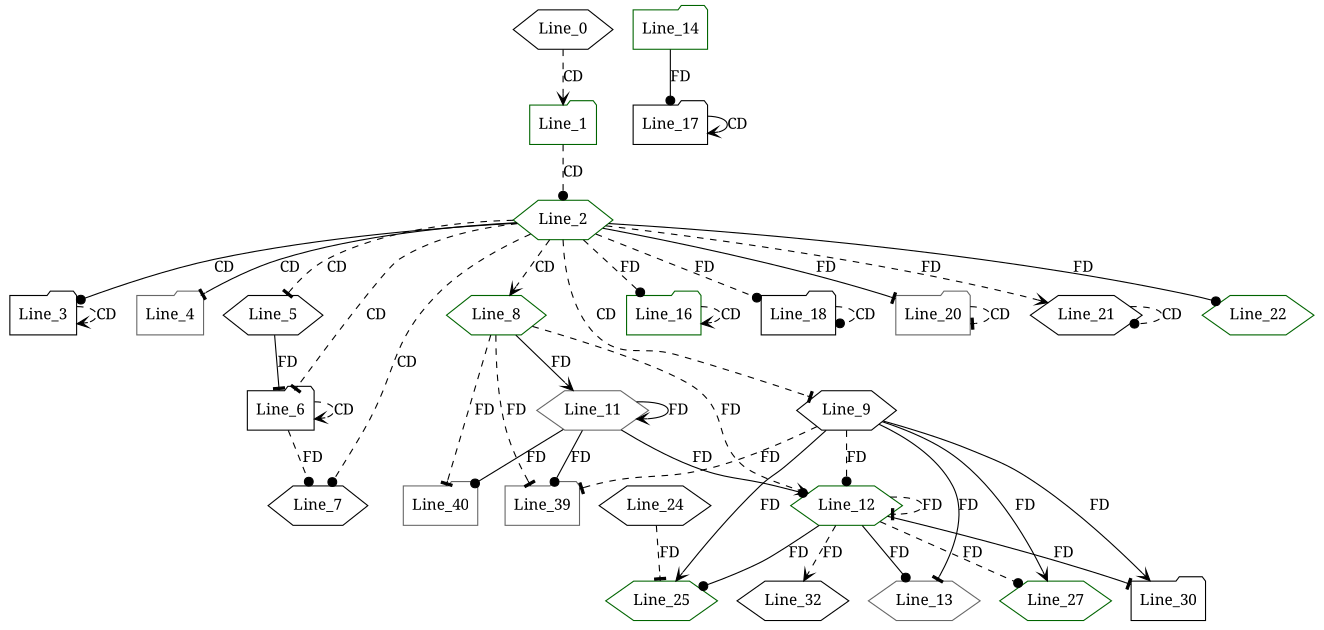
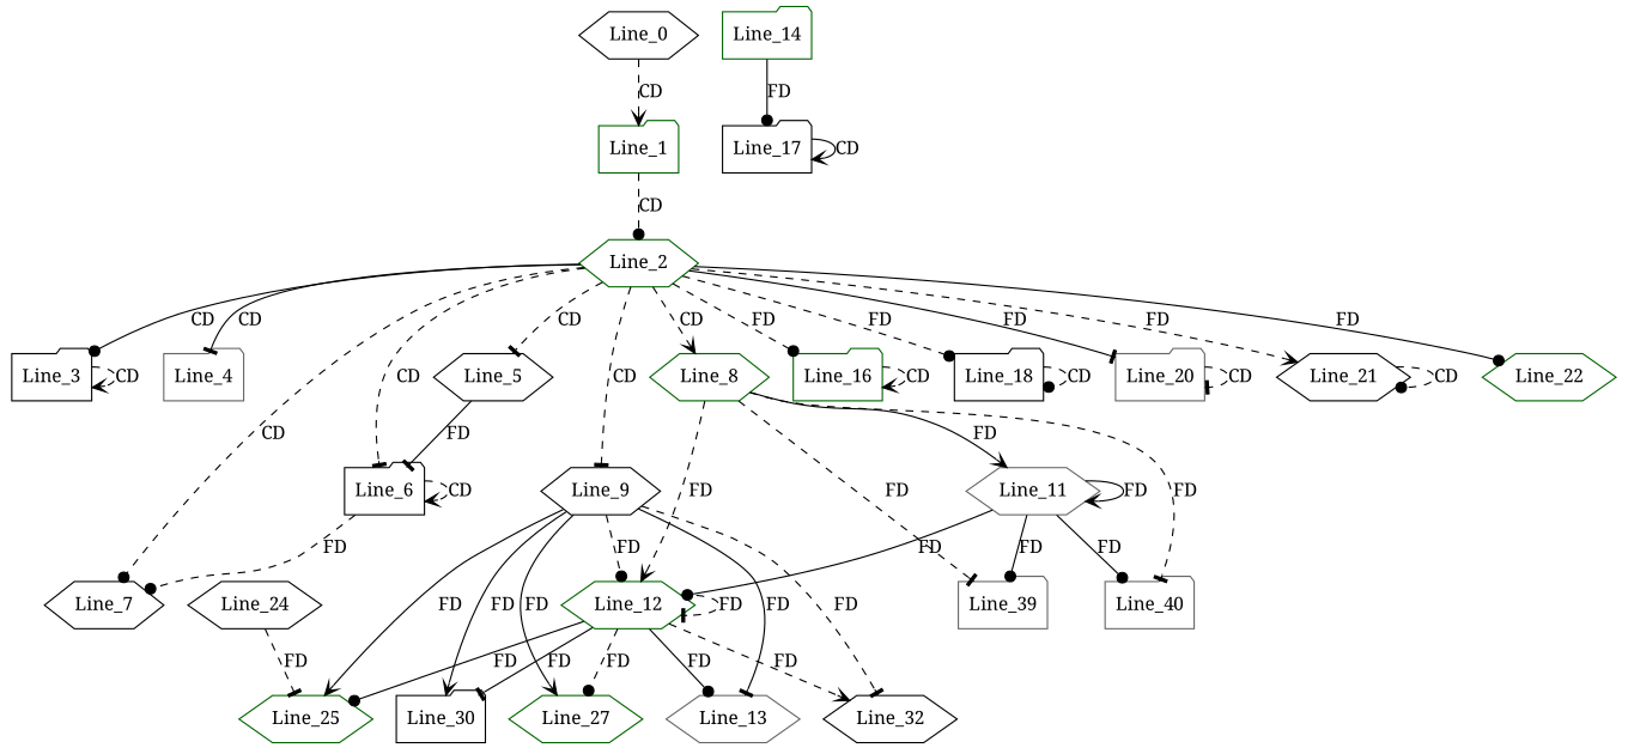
  digraph {
    fontname="Noto Serif"
    node [color=black fontname="Noto Serif" shape=hexagon]
    edge [arrowhead=dot fontname="Noto Serif" style=dashed]
    Line_1 [color=darkgreen shape=folder]
    Line_0
    Line_2 [color=darkgreen]
    Line_3 [shape=folder]
    Line_4 [color=gray40 shape=folder]
    Line_5
    Line_6 [shape=folder]
    Line_7
    Line_8 [color=darkgreen]
    Line_9
    Line_16 [color=darkgreen shape=folder]
    Line_18 [shape=folder]
    Line_20 [color=gray40 shape=folder]
    Line_21
    Line_22 [color=darkgreen]
    Line_11 [color=gray40]
    Line_12 [color=darkgreen]
    Line_39 [color=gray40 shape=folder]
    Line_40 [color=gray40 shape=folder]
    Line_13 [color=gray40]
    Line_25 [color=darkgreen]
    Line_27 [color=darkgreen]
    Line_30 [shape=folder]
    Line_32
    Line_17 [shape=folder]
    Line_14 [color=darkgreen shape=folder]
    Line_24
    Line_1 -> Line_2 [label=CD]
    Line_0 -> Line_1 [arrowhead=vee label=CD]
    Line_2 -> Line_3 [label=CD style=solid]
    Line_2 -> Line_4 [arrowhead=tee label=CD style=solid]
    Line_2 -> Line_5 [arrowhead=tee label=CD]
    Line_2 -> Line_6 [arrowhead=tee label=CD]
    Line_2 -> Line_7 [label=CD]
    Line_2 -> Line_8 [arrowhead=vee label=CD]
    Line_2 -> Line_9 [arrowhead=tee label=CD]
    Line_2 -> Line_16 [label=FD]
    Line_2 -> Line_18 [label=FD]
    Line_2 -> Line_20 [arrowhead=tee label=FD style=solid]
    Line_2 -> Line_21 [arrowhead=vee label=FD]
    Line_2 -> Line_22 [label=FD style=solid]
    Line_3 -> Line_3 [arrowhead=vee label=CD]
    Line_5 -> Line_6 [arrowhead=tee label=FD style=solid]
    Line_6 -> Line_6 [arrowhead=vee label=CD]
    Line_6 -> Line_7 [label=FD]
    Line_8 -> Line_11 [arrowhead=vee label=FD style=solid]
    Line_8 -> Line_12 [arrowhead=vee label=FD]
    Line_8 -> Line_39 [arrowhead=tee label=FD]
    Line_8 -> Line_40 [arrowhead=tee label=FD]
    Line_9 -> Line_12 [label=FD]
    Line_9 -> Line_13 [arrowhead=tee label=FD style=solid]
    Line_9 -> Line_25 [arrowhead=vee label=FD style=solid]
    Line_9 -> Line_27 [arrowhead=vee label=FD style=solid]
    Line_9 -> Line_30 [arrowhead=vee label=FD style=solid]
-   Line_9 -> Line_39 [arrowhead=tee label=FD]
+   Line_9 -> Line_32 [arrowhead=tee label=FD]
    Line_16 -> Line_16 [arrowhead=vee label=CD]
    Line_18 -> Line_18 [label=CD]
    Line_20 -> Line_20 [arrowhead=tee label=CD]
    Line_21 -> Line_21 [label=CD]
    Line_11 -> Line_11 [arrowhead=vee label=FD style=solid]
    Line_11 -> Line_12 [label=FD style=solid]
    Line_11 -> Line_39 [label=FD style=solid]
    Line_11 -> Line_40 [label=FD style=solid]
    Line_12 -> Line_12 [arrowhead=tee label=FD]
    Line_12 -> Line_13 [label=FD style=solid]
    Line_12 -> Line_25 [label=FD style=solid]
    Line_12 -> Line_27 [label=FD]
    Line_12 -> Line_30 [arrowhead=tee label=FD style=solid]
    Line_12 -> Line_32 [arrowhead=vee label=FD]
    Line_17 -> Line_17 [arrowhead=vee label=CD style=solid]
    Line_14 -> Line_17 [label=FD style=solid]
    Line_24 -> Line_25 [arrowhead=tee label=FD]
  }
